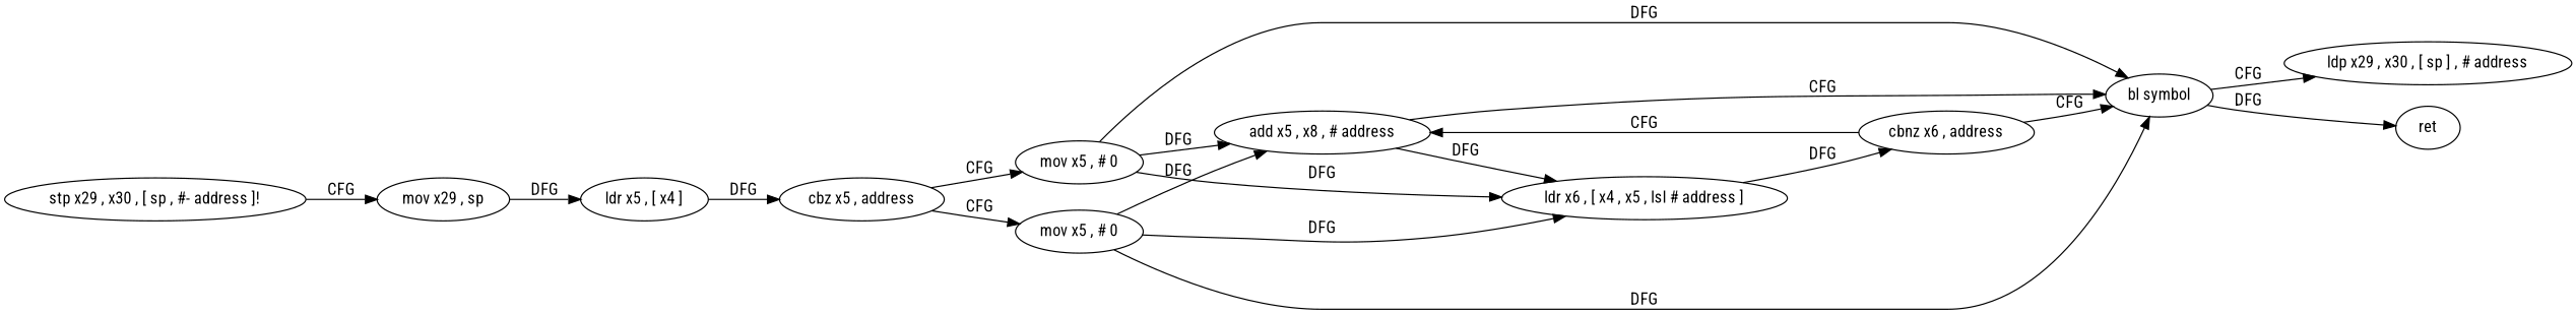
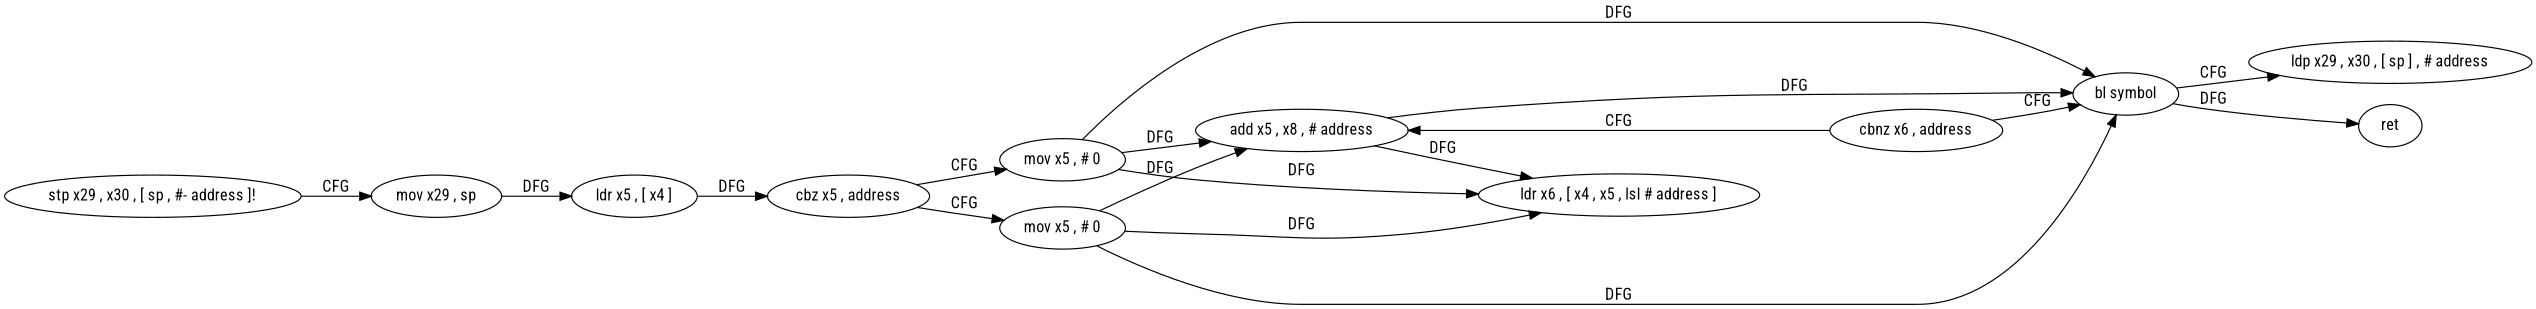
  digraph {
    fontname="Roboto Condensed"
    rankdir=LR
    node [fontname="Roboto Condensed"]
    edge [fontname="Roboto Condensed"]
    n1 [label="stp x29 , x30 , [ sp , #- address ]!"]
    n2 [label="mov x29 , sp"]
    n3 [label="ldr x5 , [ x4 ]"]
    n4 [label="cbz x5 , address"]
    n5 [label="mov x5 , # 0"]
    n6 [label="mov x5 , # 0"]
    n7 [label="bl symbol"]
    n8 [label="add x5 , x8 , # address"]
    n9 [label="ldr x6 , [ x4 , x5 , lsl # address ]"]
    n10 [label="ldp x29 , x30 , [ sp ] , # address"]
    n11 [label=ret]
    n12 [label="cbnz x6 , address"]
    n1 -> n2 [label=CFG]
    n2 -> n3 [label=DFG]
    n3 -> n4 [label=DFG]
    n4 -> n5 [label=CFG]
    n4 -> n6 [label=CFG]
    n5 -> n7 [label=DFG]
    n5 -> n8 [label=DFG]
    n5 -> n9 [label=DFG]
    n6 -> n7 [label=DFG]
    n6 -> n8 [label=DFG]
    n6 -> n9 [label=DFG]
    n7 -> n10 [label=CFG]
    n7 -> n11 [label=DFG]
-   n8 -> n7 [label=CFG]
+   n8 -> n7 [label=DFG]
    n8 -> n9 [label=DFG]
-   n9 -> n12 [label=DFG]
    n12 -> n7 [label=CFG]
    n12 -> n8 [label=CFG]
  }
